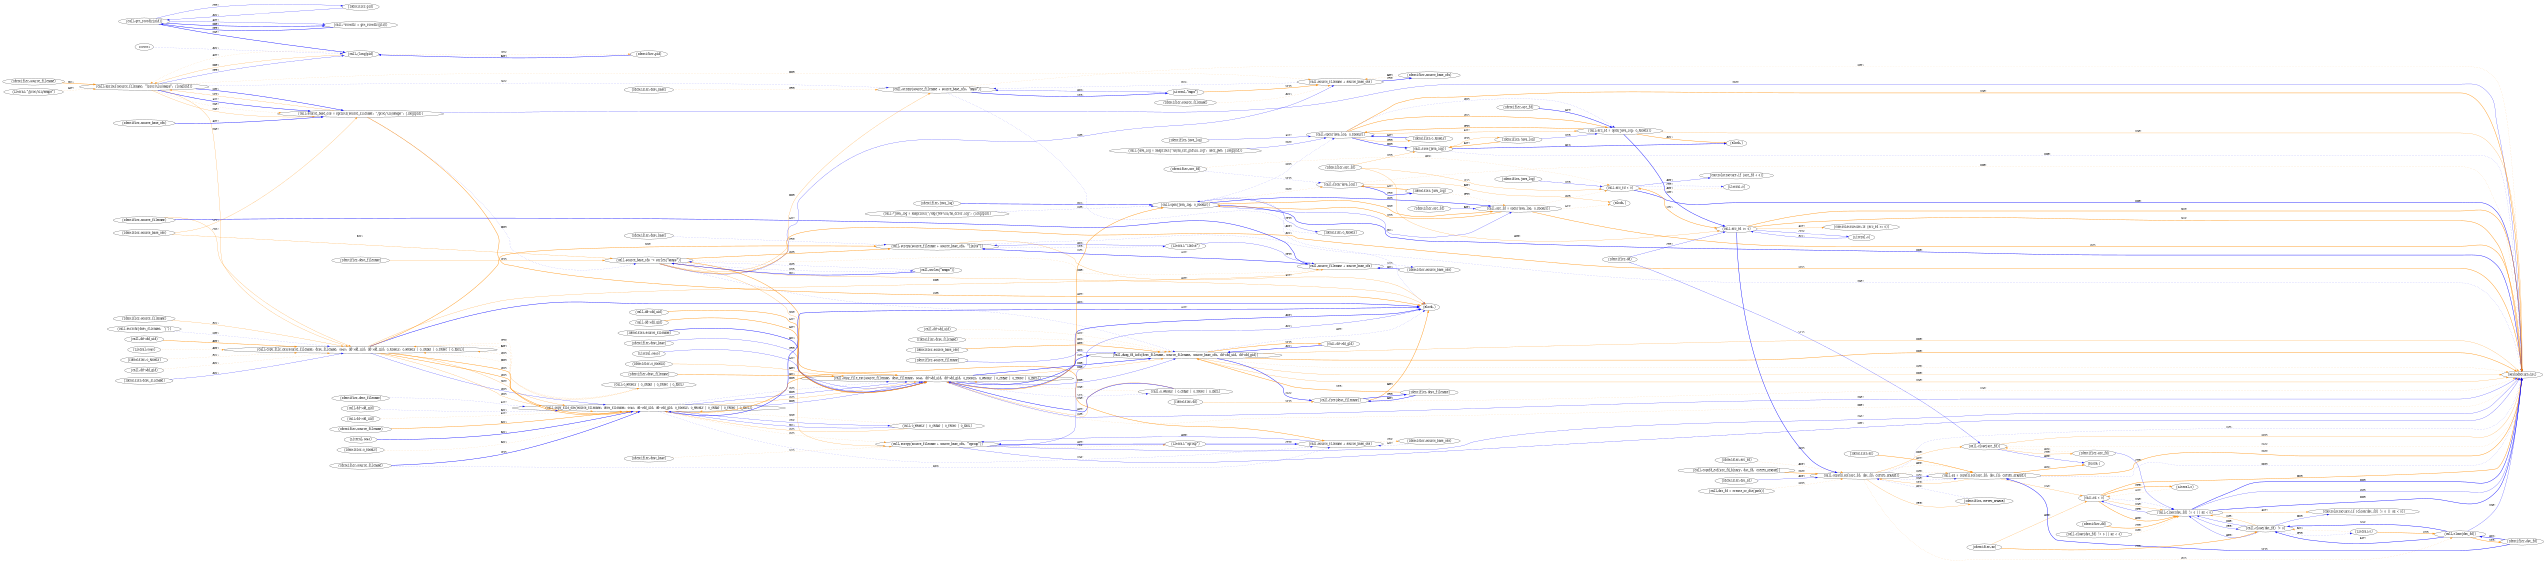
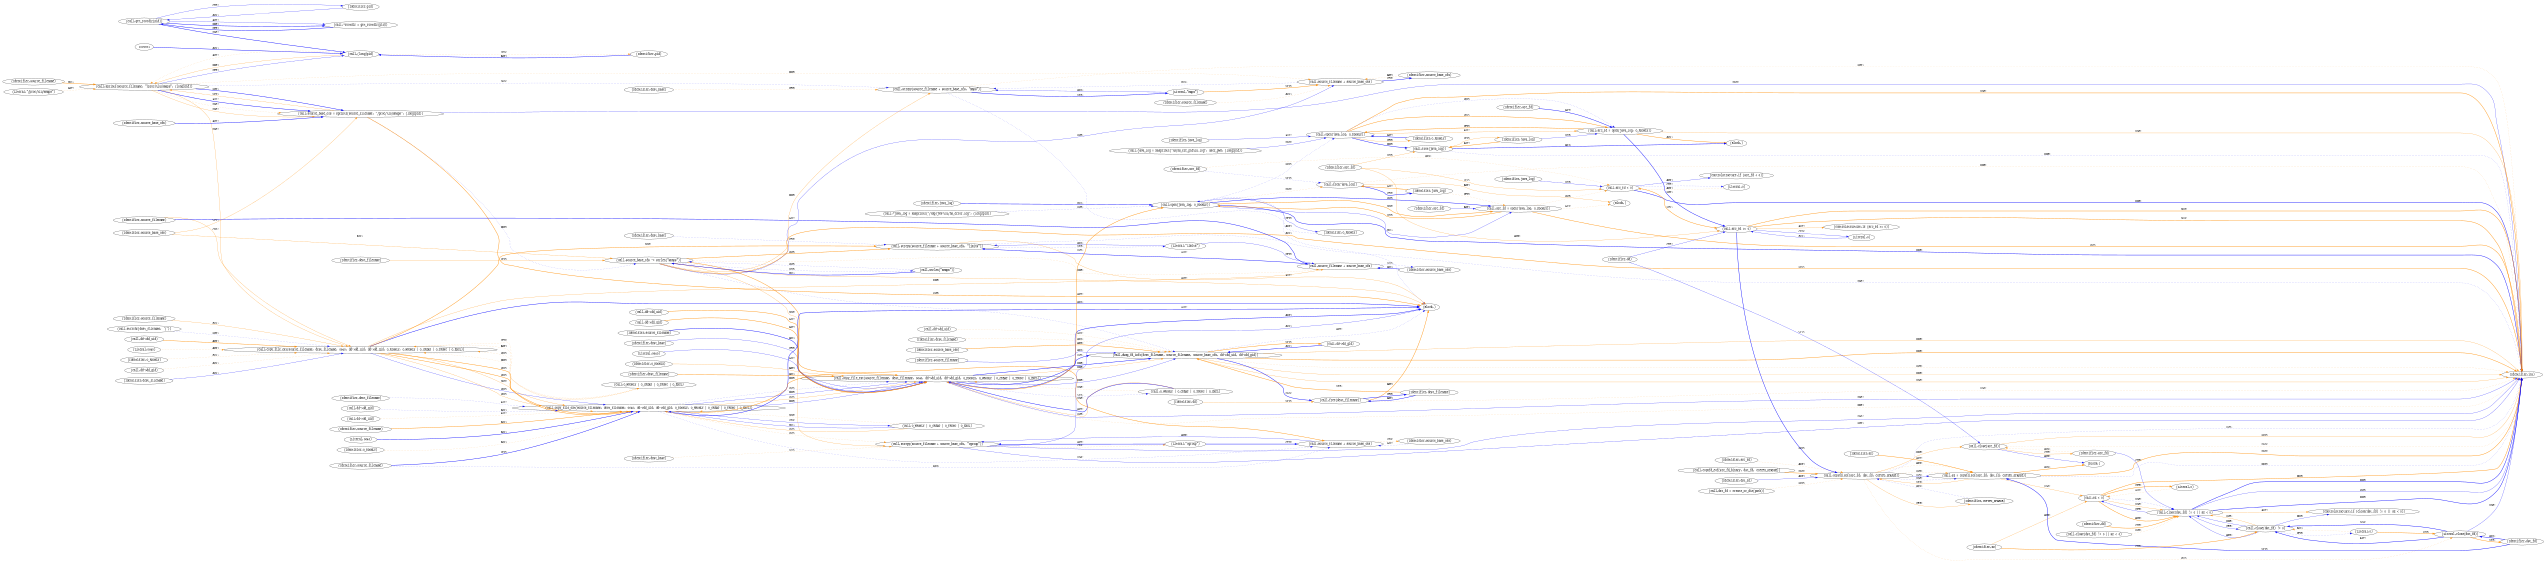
  digraph {
    fontname="Courier Prime"
    rankdir=LR
    node [fontname="Courier Prime"]
    edge [color=darkorange fontname="Courier Prime" style=solid]
    n1 [label="(Call,sprintf(source_filename, \"/proc/%lu/smaps\", (long)pid))"]
    n2 [label="(Call,(long)pid)"]
    n3 [label="(Call,source_base_ofs = sprintf(source_filename, \"/proc/%lu/smaps\", (long)pid))"]
    n4 [label="(Call,strcpy(source_filename + source_base_ofs, \"maps\"))"]
    n5 [label="(Call,source_filename + source_base_ofs)"]
    n6 [label="(Call,copy_file_ext(source_filename, dest_filename, 0640, dd->dd_uid, dd->dd_gid, O_RDONLY, O_WRONLY | O_CREAT | O_TRUNC | O_EXCL))"]
    n7 [label="(Identifier,pid)"]
    n8 [label="(Call,source_base_ofs -= strlen(\"smaps\"))"]
-   n9 [label="(MethodReturn,int)"]
+   n9 [label="(Identifier,int)"]
    n10 [label="(Block,)"]
    n11 [label="(Literal,\"maps\")"]
    n12 [label="(Identifier,source_base_ofs)"]
    n13 [label="(Call,strcpy(source_filename + source_base_ofs, \"limits\"))"]
    n14 [label="(Call,source_filename + source_base_ofs)"]
    n15 [label="(Call,copy_file_ext(source_filename, dest_filename, 0640, dd->dd_uid, dd->dd_gid, O_RDONLY, O_WRONLY | O_CREAT | O_TRUNC | O_EXCL))"]
    n16 [label="(Call,O_WRONLY | O_CREAT | O_TRUNC | O_EXCL)"]
    n17 [label="(Call,get_rootdir(pid))"]
    n18 [label="(Identifier,pid)"]
    n19 [label="(Call,*rootdir = get_rootdir(pid))"]
    n20 [label="(Call,strcpy(source_filename + source_base_ofs, \"cgroup\"))"]
    n21 [label="(Call,source_filename + source_base_ofs)"]
    n22 [label="(Call,dump_fd_info(dest_filename, source_filename, source_base_ofs, dd->dd_uid, dd->dd_gid))"]
    n23 [label="(Call,strlen(\"smaps\"))"]
    n24 [label="(Literal,\"limits\")"]
    n25 [label="(Identifier,source_base_ofs)"]
    n26 [label="(Literal,\"cgroup\")"]
    n27 [label="(Identifier,source_base_ofs)"]
    n28 [label="(Call,free(dest_filename))"]
    n29 [label="(Call,dd->dd_gid)"]
    n30 [label="(Identifier,dest_filename)"]
    n31 [label="(Call,copy_file_ext(source_filename, dest_filename, 0640, dd->dd_uid, dd->dd_gid, O_RDONLY, O_WRONLY | O_CREAT | O_TRUNC | O_EXCL))"]
    n32 [label="(Call,O_WRONLY | O_CREAT | O_TRUNC | O_EXCL)"]
    n33 [label="(Call,open(java_log, O_RDONLY))"]
    n34 [label="(Call,O_WRONLY | O_CREAT | O_TRUNC | O_EXCL)"]
    n35 [label="(Call,src_fd = open(java_log, O_RDONLY))"]
    n36 [label="(Call,free(java_log))"]
    n37 [label="(Call,open(java_log, O_RDONLY))"]
    n38 [label="(Identifier,O_RDONLY)"]
    n39 [label="(Call,src_fd < 0)"]
    n40 [label="(Block,)"]
    n41 [label="(Identifier,java_log)"]
    n42 [label="(Call,src_fd = open(java_log, O_RDONLY))"]
    n43 [label="(Call,free(java_log))"]
    n44 [label="(Identifier,O_RDONLY)"]
    n45 [label="(Call,src_fd >= 0)"]
    n46 [label="(ControlStructure,if (src_fd < 0))"]
    n47 [label="(Literal,0)"]
    n48 [label="(Call,copyfd_eof(src_fd, dst_fd, COPYFD_SPARSE))"]
    n49 [label="(Literal,0)"]
    n50 [label="(ControlStructure,if (src_fd >= 0))"]
    n51 [label="(Call,sz = copyfd_eof(src_fd, dst_fd, COPYFD_SPARSE))"]
-   n52 [label="(Call,close(dst_fd))"]
+   n52 [label="(Literal,close(dst_fd))"]
    n53 [label="(Call,close(src_fd))"]
    n54 [label="(Identifier,COPYFD_SPARSE)"]
    n55 [label="(Call,sz < 0)"]
    n56 [label="(Block,)"]
    n57 [label="(Call,close(dst_fd) != 0)"]
    n58 [label="(Identifier,dst_fd)"]
    n59 [label="(Identifier,src_fd)"]
    n60 [label="(Call,close(dst_fd) != 0 || sz < 0)"]
    n61 [label="(Literal,0)"]
    n62 [label="(ControlStructure,if (close(dst_fd) != 0 || sz < 0))"]
    n63 [label="(Literal,0)"]
    n64 [label="(Block,)"]
    n65 [label="(Identifier,java_log)"]
    n66 [label="(Call,dd->dd_uid)"]
    n67 [label="(Literal,0640)"]
    n68 [label="(Identifier,O_RDONLY)"]
    n69 [label="(Identifier,source_filename)"]
    n70 [label="(Identifier,sz)"]
    n71 [label="(Identifier,dd)"]
    n72 [label="(Identifier,source_filename)"]
    n73 [label="(Identifier,dest_base)"]
    n74 [label="(Identifier,src_fd)"]
    n75 [label="(Identifier,sz)"]
    n76 [label="(Identifier,java_log)"]
    n77 [label="(Call,dd->dd_gid)"]
    n78 [label="(Call,close(dst_fd) != 0 || sz < 0)"]
    n79 [label="(Identifier,dd)"]
    n80 [label="(Literal,0640)"]
    n81 [label="(Identifier,dest_filename)"]
    n82 [label="(Identifier,dest_base)"]
    n83 [label="(Identifier,source_base_ofs)"]
    n84 [label="(Identifier,src_fd)"]
    n85 [label="(Identifier,source_filename)"]
    n86 [label="(Identifier,dst_fd)"]
    n87 [label="(Identifier,src_fd)"]
    n88 [label="(Call,dst_fd = create_or_die(path))"]
    n89 [label="(Identifier,source_filename)"]
    n90 [label="(Call,strrchr(dest_filename, '/'))"]
    n91 [label="(Identifier,src_fd)"]
    n92 [label="(Identifier,dest_base)"]
    n93 [label="(Identifier,java_log)"]
    n94 [label="(Literal,0640)"]
    n95 [label="(Identifier,dest_filename)"]
    n96 [label="(Identifier,dd)"]
    n97 [label="(Call,dd->dd_uid)"]
    n98 [label="(Identifier,src_fd)"]
    n99 [label="(Identifier,O_RDONLY)"]
    n100 [label="(Identifier,java_log)"]
    n101 [label="(Identifier,source_filename)"]
    n102 [label="(Call,java_log = xasprintf(\"%s/hs_err_pid%lu.log\", user_pwd, (long)pid))"]
    n103 [label="(Call,copyfd_eof(src_fd_binary, dst_fd, COPYFD_SPARSE))"]
    n104 [label="(Identifier,O_RDONLY)"]
    n105 [label="(Identifier,source_base_ofs)"]
    n106 [label="(Identifier,dest_filename)"]
    n107 [label="(Identifier,source_filename)"]
    n108 [label="(Identifier,source_filename)"]
    n109 [label="(Identifier,source_base_ofs)"]
    n110 [label="(Identifier,source_filename)"]
    n111 [label="(Call,dd->dd_gid)"]
    n112 [label="(Literal,\"/proc/%lu/smaps\")"]
    n113 [label="(Identifier,dest_base)"]
    n114 [label="(Identifier,dest_filename)"]
    n115 [label="(Call,dd->dd_uid)"]
    n116 [label="(Call,dd->dd_uid)"]
    n117 [label="(Identifier,dest_filename)"]
    n118 [label="(Call,*java_log = xasprintf(\"/tmp/jvm-%lu/hs_error.log\", (long)pid))"]
    n119 [label="(Call,dd->dd_gid)"]
    1000651
    n1 -> n2 [color=blue label="CFG: "]
    n1 -> n3 [color=blue label="AST: " style=bold]
    n1 -> n3 [label="DDG: " style=dotted]
    n1 -> n3 [label="DDG: "]
    n1 -> n3 [color=blue label="DDG: " style=bold]
    n1 -> n4 [color=blue label="DDG: " style=dotted]
    n1 -> n5 [label="DDG: " style=dotted]
    n1 -> n6 [label="DDG: "]
    n2 -> n1 [label="AST: " style=dotted]
    n2 -> n1 [label="DDG: "]
    n2 -> n7 [label="CFG: " style=dotted]
    n3 -> n1 [label="CFG: "]
    n3 -> n8 [color=blue label="DDG: " style=dotted]
    n3 -> n9 [color=blue label="DDG: "]
    n3 -> n10 [label="AST: " style=bold]
    n4 -> n9 [label="DDG: " style=dotted]
    n4 -> n10 [color=blue label="AST: " style=dotted]
    n4 -> n11 [color=blue label="CFG: " style=bold]
    n5 -> n4 [color=blue label="AST: " style=dotted]
    n5 -> n12 [color=blue label="CFG: " style=bold]
    n6 -> n10 [color=blue label="AST: " style=bold]
    n6 -> n13 [label="DDG: " style=bold]
    n6 -> n14 [label="DDG: "]
    n6 -> n15 [label="DDG: "]
    n6 -> n15 [color=blue label="DDG: "]
    n6 -> n15 [label="DDG: "]
    n6 -> n15 [label="DDG: " style=bold]
    n6 -> n15 [label="DDG: " style=bold]
    n6 -> n16 [label="CFG: " style=dotted]
    n7 -> n2 [color=blue label="AST: " style=bold]
    n8 -> n4 [label="DDG: "]
    n8 -> n5 [color=blue label="DDG: "]
    n8 -> n9 [label="DDG: " style=bold]
    n8 -> n10 [label="AST: "]
    n8 -> n13 [label="DDG: " style=bold]
    n8 -> n14 [label="DDG: " style=dotted]
    n8 -> n20 [label="DDG: "]
    n8 -> n21 [label="DDG: " style=bold]
    n8 -> n22 [color=blue label="DDG: " style=dotted]
    n8 -> n23 [color=blue label="CFG: " style=dotted]
    n11 -> n4 [color=blue label="AST: "]
    n11 -> n5 [label="CFG: " style=bold]
    n12 -> n5 [label="AST: " style=dotted]
    n13 -> n9 [color=blue label="DDG: " style=dotted]
    n13 -> n10 [label="AST: "]
    n13 -> n24 [color=blue label="CFG: " style=dotted]
    n14 -> n13 [color=blue label="AST: " style=bold]
    n14 -> n25 [color=blue label="CFG: " style=dotted]
    n15 -> n10 [color=blue label="AST: " style=bold]
    n15 -> n20 [label="DDG: " style=dotted]
    n15 -> n21 [color=blue label="DDG: " style=dotted]
    n15 -> n31 [label="DDG: " style=bold]
    n15 -> n31 [color=blue label="DDG: " style=dotted]
    n15 -> n31 [color=blue label="DDG: "]
    n15 -> n31 [label="DDG: "]
    n15 -> n31 [color=blue label="DDG: "]
    n15 -> n32 [color=blue label="CFG: "]
    n16 -> n6 [label="AST: " style=dotted]
    n16 -> n6 [label="DDG: " style=dotted]
    n16 -> n6 [label="DDG: " style=dotted]
    n17 -> n2 [color=blue label="DDG: " style=bold]
    n17 -> n18 [color=blue label="CFG: "]
    n17 -> n19 [color=blue label="AST: "]
    n17 -> n19 [color=blue label="DDG: " style=bold]
    n18 -> n17 [color=blue label="AST: "]
    n19 -> n17 [color=blue label="CFG: " style=bold]
    n20 -> n9 [color=blue label="DDG: "]
    n20 -> n9 [color=blue label="DDG: "]
    n20 -> n10 [color=blue label="AST: "]
    n20 -> n26 [label="CFG: " style=dotted]
    n21 -> n20 [color=blue label="AST: "]
    n21 -> n27 [label="CFG: " style=dotted]
    n22 -> n9 [label="DDG: " style=bold]
    n22 -> n9 [label="DDG: " style=dotted]
    n22 -> n9 [label="DDG: "]
    n22 -> n9 [label="DDG: "]
    n22 -> n9 [label="DDG: "]
    n22 -> n10 [color=blue label="AST: " style=dotted]
    n22 -> n28 [color=blue label="DDG: " style=bold]
    n22 -> n29 [label="CFG: " style=bold]
    n23 -> n8 [color=blue label="AST: " style=bold]
    n23 -> n8 [color=blue label="DDG: " style=dotted]
    n24 -> n13 [color=blue label="AST: "]
    n24 -> n14 [color=blue label="CFG: "]
    n25 -> n14 [color=blue label="AST: " style=bold]
    n26 -> n20 [color=blue label="AST: " style=bold]
    n26 -> n21 [color=blue label="CFG: " style=bold]
    n27 -> n21 [color=blue label="AST: " style=dotted]
    n28 -> n9 [label="DDG: " style=dotted]
    n28 -> n10 [label="AST: " style=bold]
    n28 -> n30 [color=blue label="CFG: " style=bold]
    n29 -> n22 [color=blue label="AST: " style=bold]
    n30 -> n22 [label="CFG: " style=bold]
    n30 -> n28 [color=blue label="AST: " style=bold]
    n31 -> n9 [color=blue label="DDG: "]
    n31 -> n9 [label="DDG: " style=dotted]
    n31 -> n10 [color=blue label="AST: " style=bold]
    n31 -> n22 [color=blue label="DDG: "]
    n31 -> n22 [color=blue label="DDG: " style=bold]
    n31 -> n22 [color=blue label="DDG: " style=bold]
    n31 -> n22 [label="DDG: "]
    n31 -> n33 [label="DDG: " style=bold]
    n31 -> n34 [color=blue label="CFG: " style=dotted]
    n32 -> n15 [color=blue label="AST: "]
    n32 -> n15 [label="DDG: "]
    n32 -> n15 [label="DDG: " style=dotted]
    n33 -> n9 [color=blue label="DDG: " style=bold]
    n33 -> n35 [color=blue label="AST: "]
    n33 -> n35 [color=blue label="DDG: " style=bold]
    n33 -> n35 [label="DDG: " style=bold]
    n33 -> n36 [label="DDG: " style=dotted]
    n33 -> n37 [color=blue label="DDG: " style=dotted]
    n33 -> n38 [color=blue label="CFG: "]
    n34 -> n31 [color=blue label="AST: " style=bold]
    n34 -> n31 [label="DDG: "]
    n34 -> n31 [label="DDG: " style=dotted]
    n35 -> n9 [label="DDG: " style=bold]
    n35 -> n33 [label="CFG: " style=bold]
    n35 -> n39 [label="DDG: " style=dotted]
    n35 -> n40 [label="AST: " style=dotted]
    n36 -> n9 [label="DDG: " style=dotted]
    n36 -> n40 [label="AST: "]
    n36 -> n41 [color=blue label="CFG: " style=bold]
    n37 -> n9 [label="DDG: " style=bold]
    n37 -> n42 [label="AST: "]
    n37 -> n42 [color=blue label="DDG: " style=dotted]
    n37 -> n42 [label="DDG: " style=bold]
    n37 -> n43 [color=blue label="DDG: " style=bold]
    n37 -> n44 [label="CFG: "]
    n38 -> n33 [color=blue label="AST: " style=dotted]
    n39 -> n9 [color=blue label="DDG: " style=bold]
    n39 -> n45 [label="DDG: " style=bold]
    n39 -> n46 [color=blue label="AST: "]
    n39 -> n47 [color=blue label="CFG: " style=dotted]
    n41 -> n35 [label="CFG: " style=dotted]
    n41 -> n36 [label="AST: " style=bold]
    n42 -> n9 [label="DDG: "]
    n42 -> n37 [label="CFG: " style=bold]
    n42 -> n45 [color=blue label="DDG: " style=bold]
    n42 -> n64 [label="AST: " style=bold]
    n43 -> n9 [color=blue label="DDG: " style=dotted]
    n43 -> n64 [color=blue label="AST: " style=bold]
    n43 -> n65 [label="CFG: "]
    n44 -> n37 [color=blue label="AST: " style=bold]
    n45 -> n9 [label="DDG: " style=bold]
    n45 -> n9 [label="DDG: " style=bold]
    n45 -> n48 [color=blue label="DDG: " style=bold]
    n45 -> n49 [color=blue label="CFG: "]
    n45 -> n50 [label="AST: "]
    n47 -> n39 [label="AST: " style=dotted]
    n48 -> n9 [color=blue label="DDG: " style=dotted]
    n48 -> n51 [label="AST: " style=dotted]
    n48 -> n51 [label="DDG: " style=dotted]
    n48 -> n51 [color=blue label="DDG: "]
    n48 -> n51 [color=blue label="DDG: " style=dotted]
    n48 -> n52 [label="DDG: " style=dotted]
    n48 -> n53 [label="DDG: "]
    n48 -> n54 [label="CFG: "]
    n49 -> n45 [color=blue label="AST: "]
    n51 -> n9 [label="DDG: " style=bold]
    n51 -> n9 [color=blue label="DDG: " style=dotted]
    n51 -> n48 [label="CFG: "]
    n51 -> n55 [label="DDG: "]
    n51 -> n56 [label="AST: " style=bold]
    n52 -> n9 [color=blue label="DDG: "]
    n52 -> n57 [color=blue label="AST: " style=bold]
    n52 -> n57 [color=blue label="DDG: " style=bold]
    n52 -> n58 [label="CFG: " style=bold]
    n53 -> n9 [label="DDG: " style=dotted]
    n53 -> n9 [label="DDG: "]
    n53 -> n56 [color=blue label="AST: "]
    n53 -> n59 [label="CFG: "]
    n54 -> n48 [color=blue label="AST: " style=dotted]
    n55 -> n9 [label="DDG: " style=bold]
    n55 -> n60 [label="AST: " style=bold]
    n55 -> n60 [color=blue label="DDG: " style=dotted]
    n55 -> n60 [label="DDG: "]
    n55 -> n61 [label="CFG: " style=bold]
    n57 -> n60 [color=blue label="AST: "]
    n57 -> n60 [label="DDG: "]
    n57 -> n60 [color=blue label="DDG: "]
    n57 -> n62 [color=blue label="DDG: "]
    n57 -> n63 [color=blue label="CFG: " style=dotted]
    n58 -> n51 [color=blue label="CFG: " style=bold]
    n58 -> n52 [color=blue label="AST: " style=bold]
    n59 -> n53 [label="AST: " style=dotted]
    n59 -> n60 [color=blue label="CFG: "]
    n60 -> n9 [color=blue label="DDG: "]
    n60 -> n9 [color=blue label="DDG: " style=bold]
    n60 -> n9 [color=blue label="DDG: " style=bold]
    n60 -> n55 [color=blue label="CFG: "]
    n60 -> n57 [color=blue label="CFG: "]
    n60 -> n62 [label="AST: "]
    n61 -> n55 [label="AST: " style=dotted]
    n63 -> n52 [label="CFG: " style=bold]
    n63 -> n57 [label="AST: " style=dotted]
    n65 -> n42 [color=blue label="CFG: "]
    n65 -> n43 [label="AST: " style=bold]
    n66 -> n15 [label="AST: " style=dotted]
    n67 -> n6 [label="AST: " style=dotted]
    n68 -> n6 [label="AST: " style=dotted]
    n69 -> n5 [label="AST: " style=dotted]
    n70 -> n51 [label="AST: " style=bold]
    n71 -> n45 [color=blue label="CFG: "]
    n71 -> n53 [color=blue label="CFG: "]
    n72 -> n31 [color=blue label="AST: " style=bold]
    n73 -> n31 [color=blue label="CFG: "]
    n74 -> n36 [color=blue label="CFG: " style=dotted]
    n74 -> n39 [label="AST: " style=dotted]
    n75 -> n55 [label="AST: "]
    n75 -> n57 [label="CFG: " style=bold]
    n76 -> n37 [color=blue label="AST: "]
    n77 -> n6 [label="AST: " style=dotted]
    n78 -> n60 [label="DDG: " style=dotted]
    n79 -> n60 [label="CFG: " style=bold]
    n80 -> n31 [color=blue label="AST: "]
    n81 -> n6 [color=blue label="AST: "]
    n82 -> n13 [color=blue label="CFG: " style=dotted]
    n83 -> n22 [label="AST: " style=bold]
    n84 -> n35 [color=blue label="AST: "]
    n85 -> n15 [label="AST: " style=bold]
    n86 -> n48 [color=blue label="AST: "]
    n87 -> n42 [color=blue label="AST: " style=bold]
    n88 -> n48 [label="DDG: " style=dotted]
    n89 -> n6 [label="AST: "]
    n90 -> n6 [color=blue label="DDG: " style=dotted]
    n91 -> n39 [label="CFG: "]
    n91 -> n43 [label="CFG: "]
    n91 -> n45 [label="AST: "]
    n92 -> n20 [label="CFG: " style=dotted]
    n93 -> n39 [color=blue label="CFG: "]
    n94 -> n15 [color=blue label="AST: " style=bold]
    n95 -> n8 [label="CFG: "]
    n96 -> n28 [label="CFG: "]
    n97 -> n6 [label="AST: " style=bold]
    n98 -> n48 [label="AST: " style=dotted]
    n99 -> n31 [label="AST: "]
    n100 -> n33 [color=blue label="AST: " style=bold]
    n101 -> n6 [label="CFG: "]
    n101 -> n14 [color=blue label="AST: " style=bold]
    n102 -> n37 [color=blue label="DDG: "]
    n103 -> n48 [label="DDG: " style=bold]
    n104 -> n15 [label="AST: " style=dotted]
    n105 -> n3 [color=blue label="AST: " style=bold]
    n106 -> n15 [color=blue label="AST: " style=dotted]
    n107 -> n1 [label="AST: " style=bold]
    n108 -> n15 [color=blue label="CFG: " style=bold]
    n108 -> n21 [color=blue label="AST: " style=dotted]
    n109 -> n3 [label="CFG: "]
    n109 -> n8 [label="AST: "]
    n110 -> n22 [color=blue label="AST: "]
    n111 -> n15 [color=blue label="AST: " style=dotted]
    n112 -> n1 [label="AST: " style=dotted]
    n113 -> n4 [label="CFG: " style=dotted]
    n114 -> n31 [label="AST: " style=bold]
    n115 -> n22 [label="AST: " style=dotted]
    n116 -> n31 [label="AST: " style=bold]
    n117 -> n22 [label="AST: " style=dotted]
    n118 -> n33 [color=blue label="DDG: " style=dotted]
    n119 -> n31 [label="AST: " style=bold]
-   1000651 -> n2 [color=blue label="AST: " style=dotted]
+   1000651 -> n2 [color=blue label="AST: " style=bold]
  }
